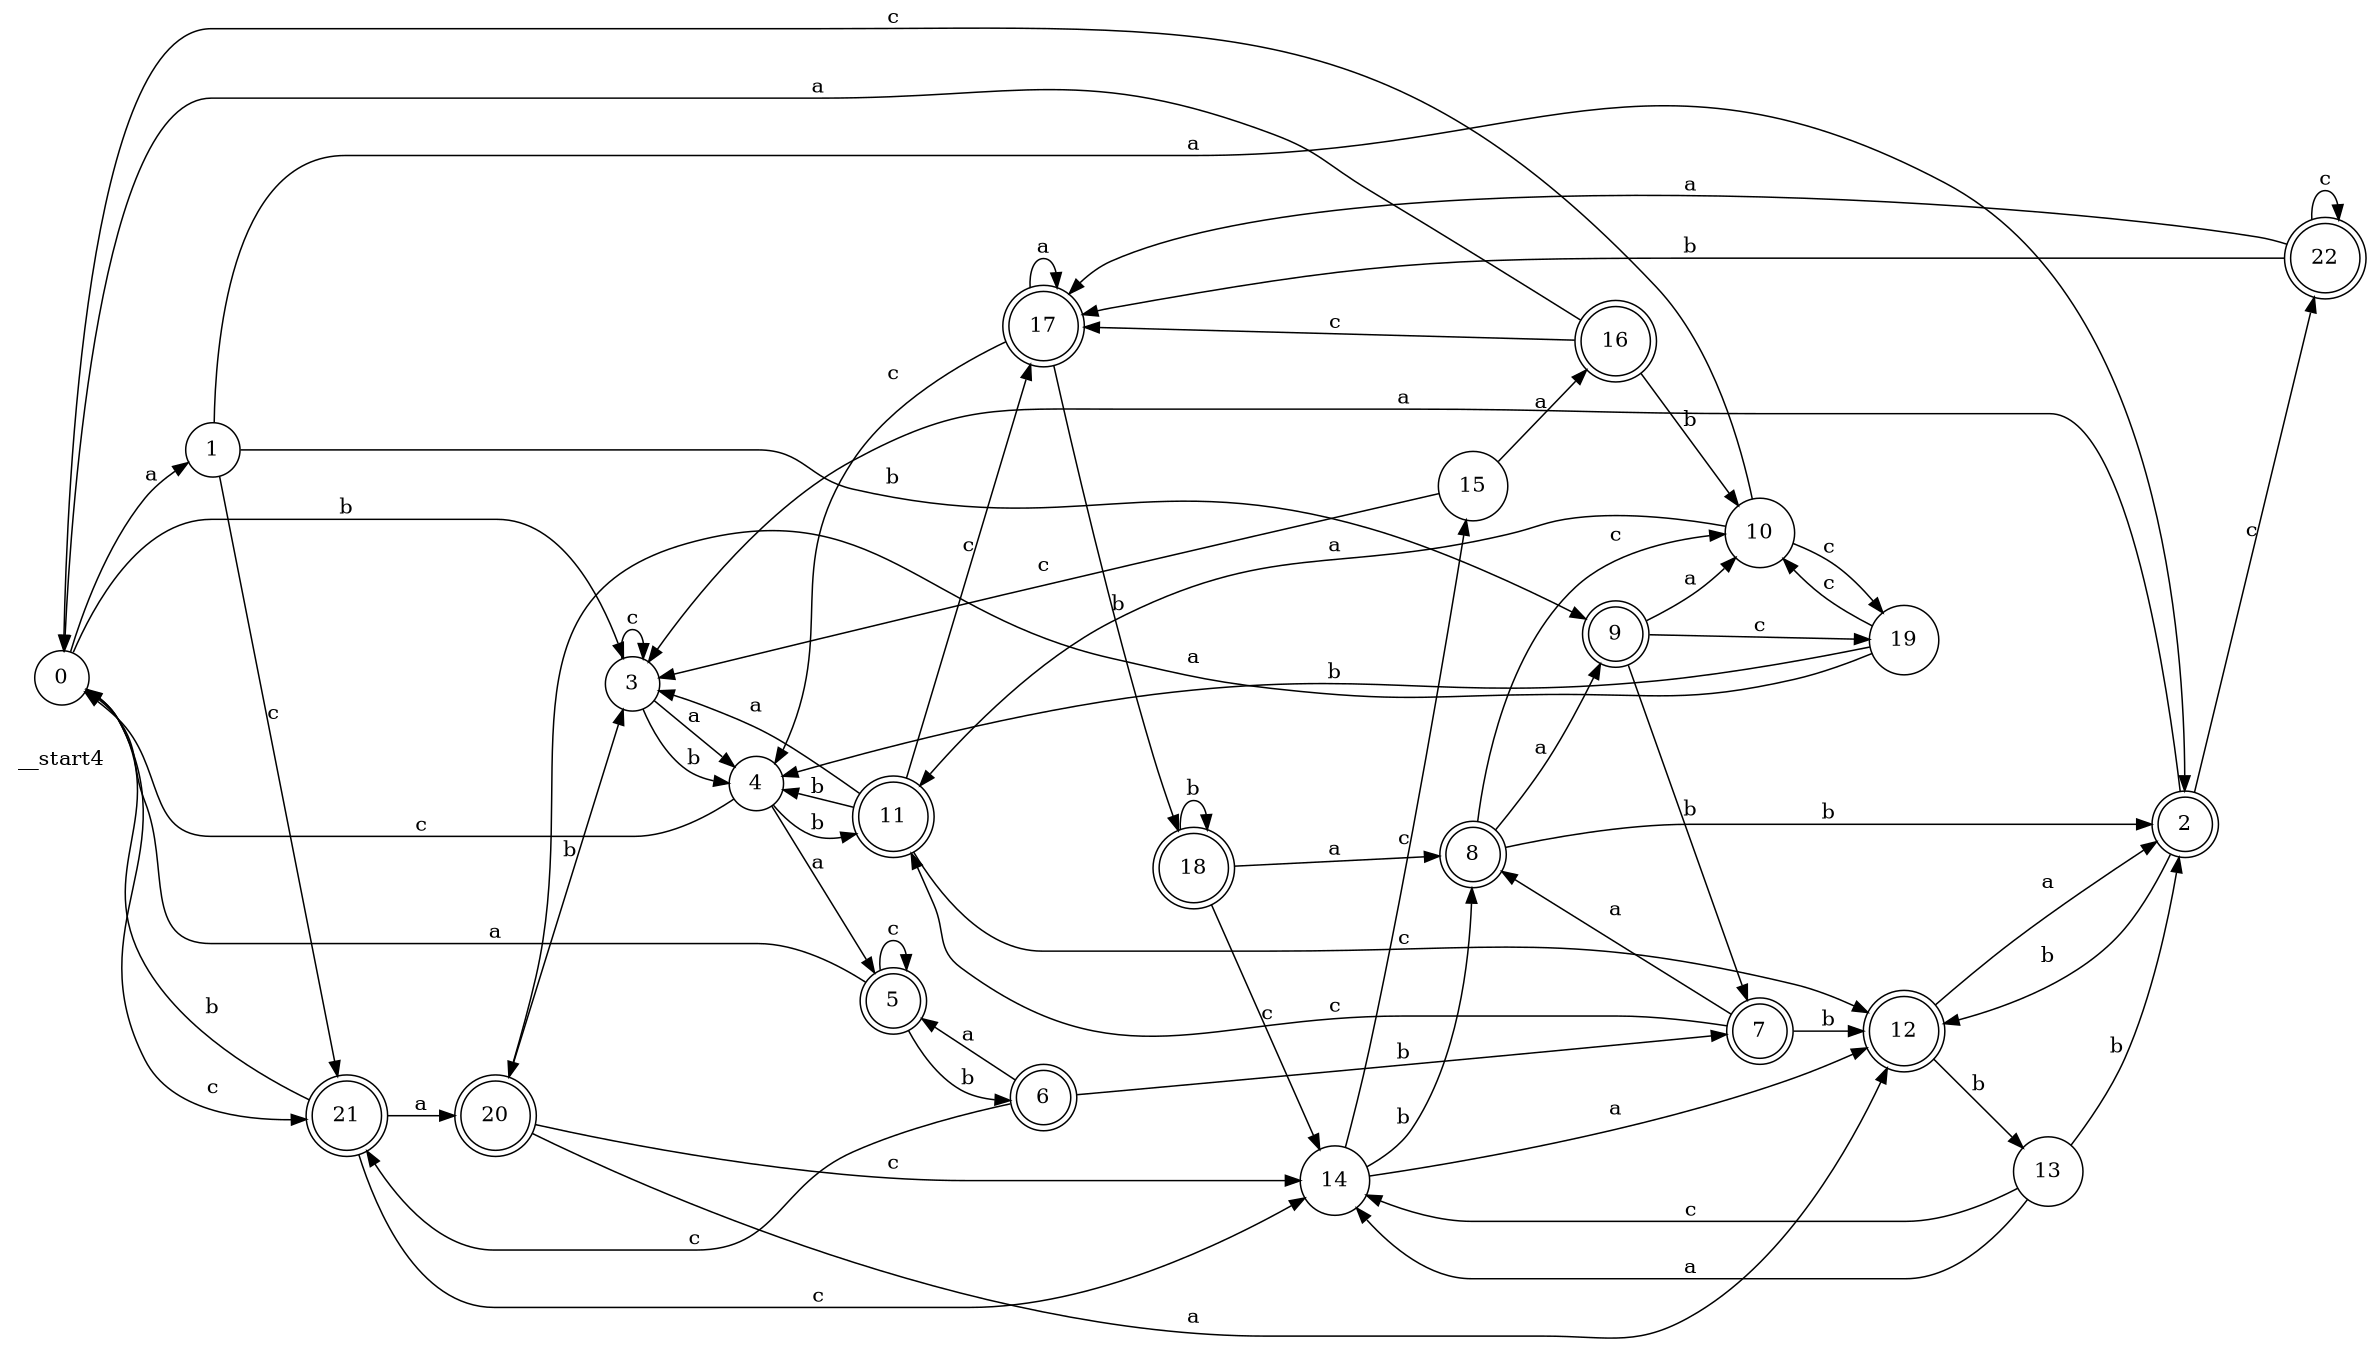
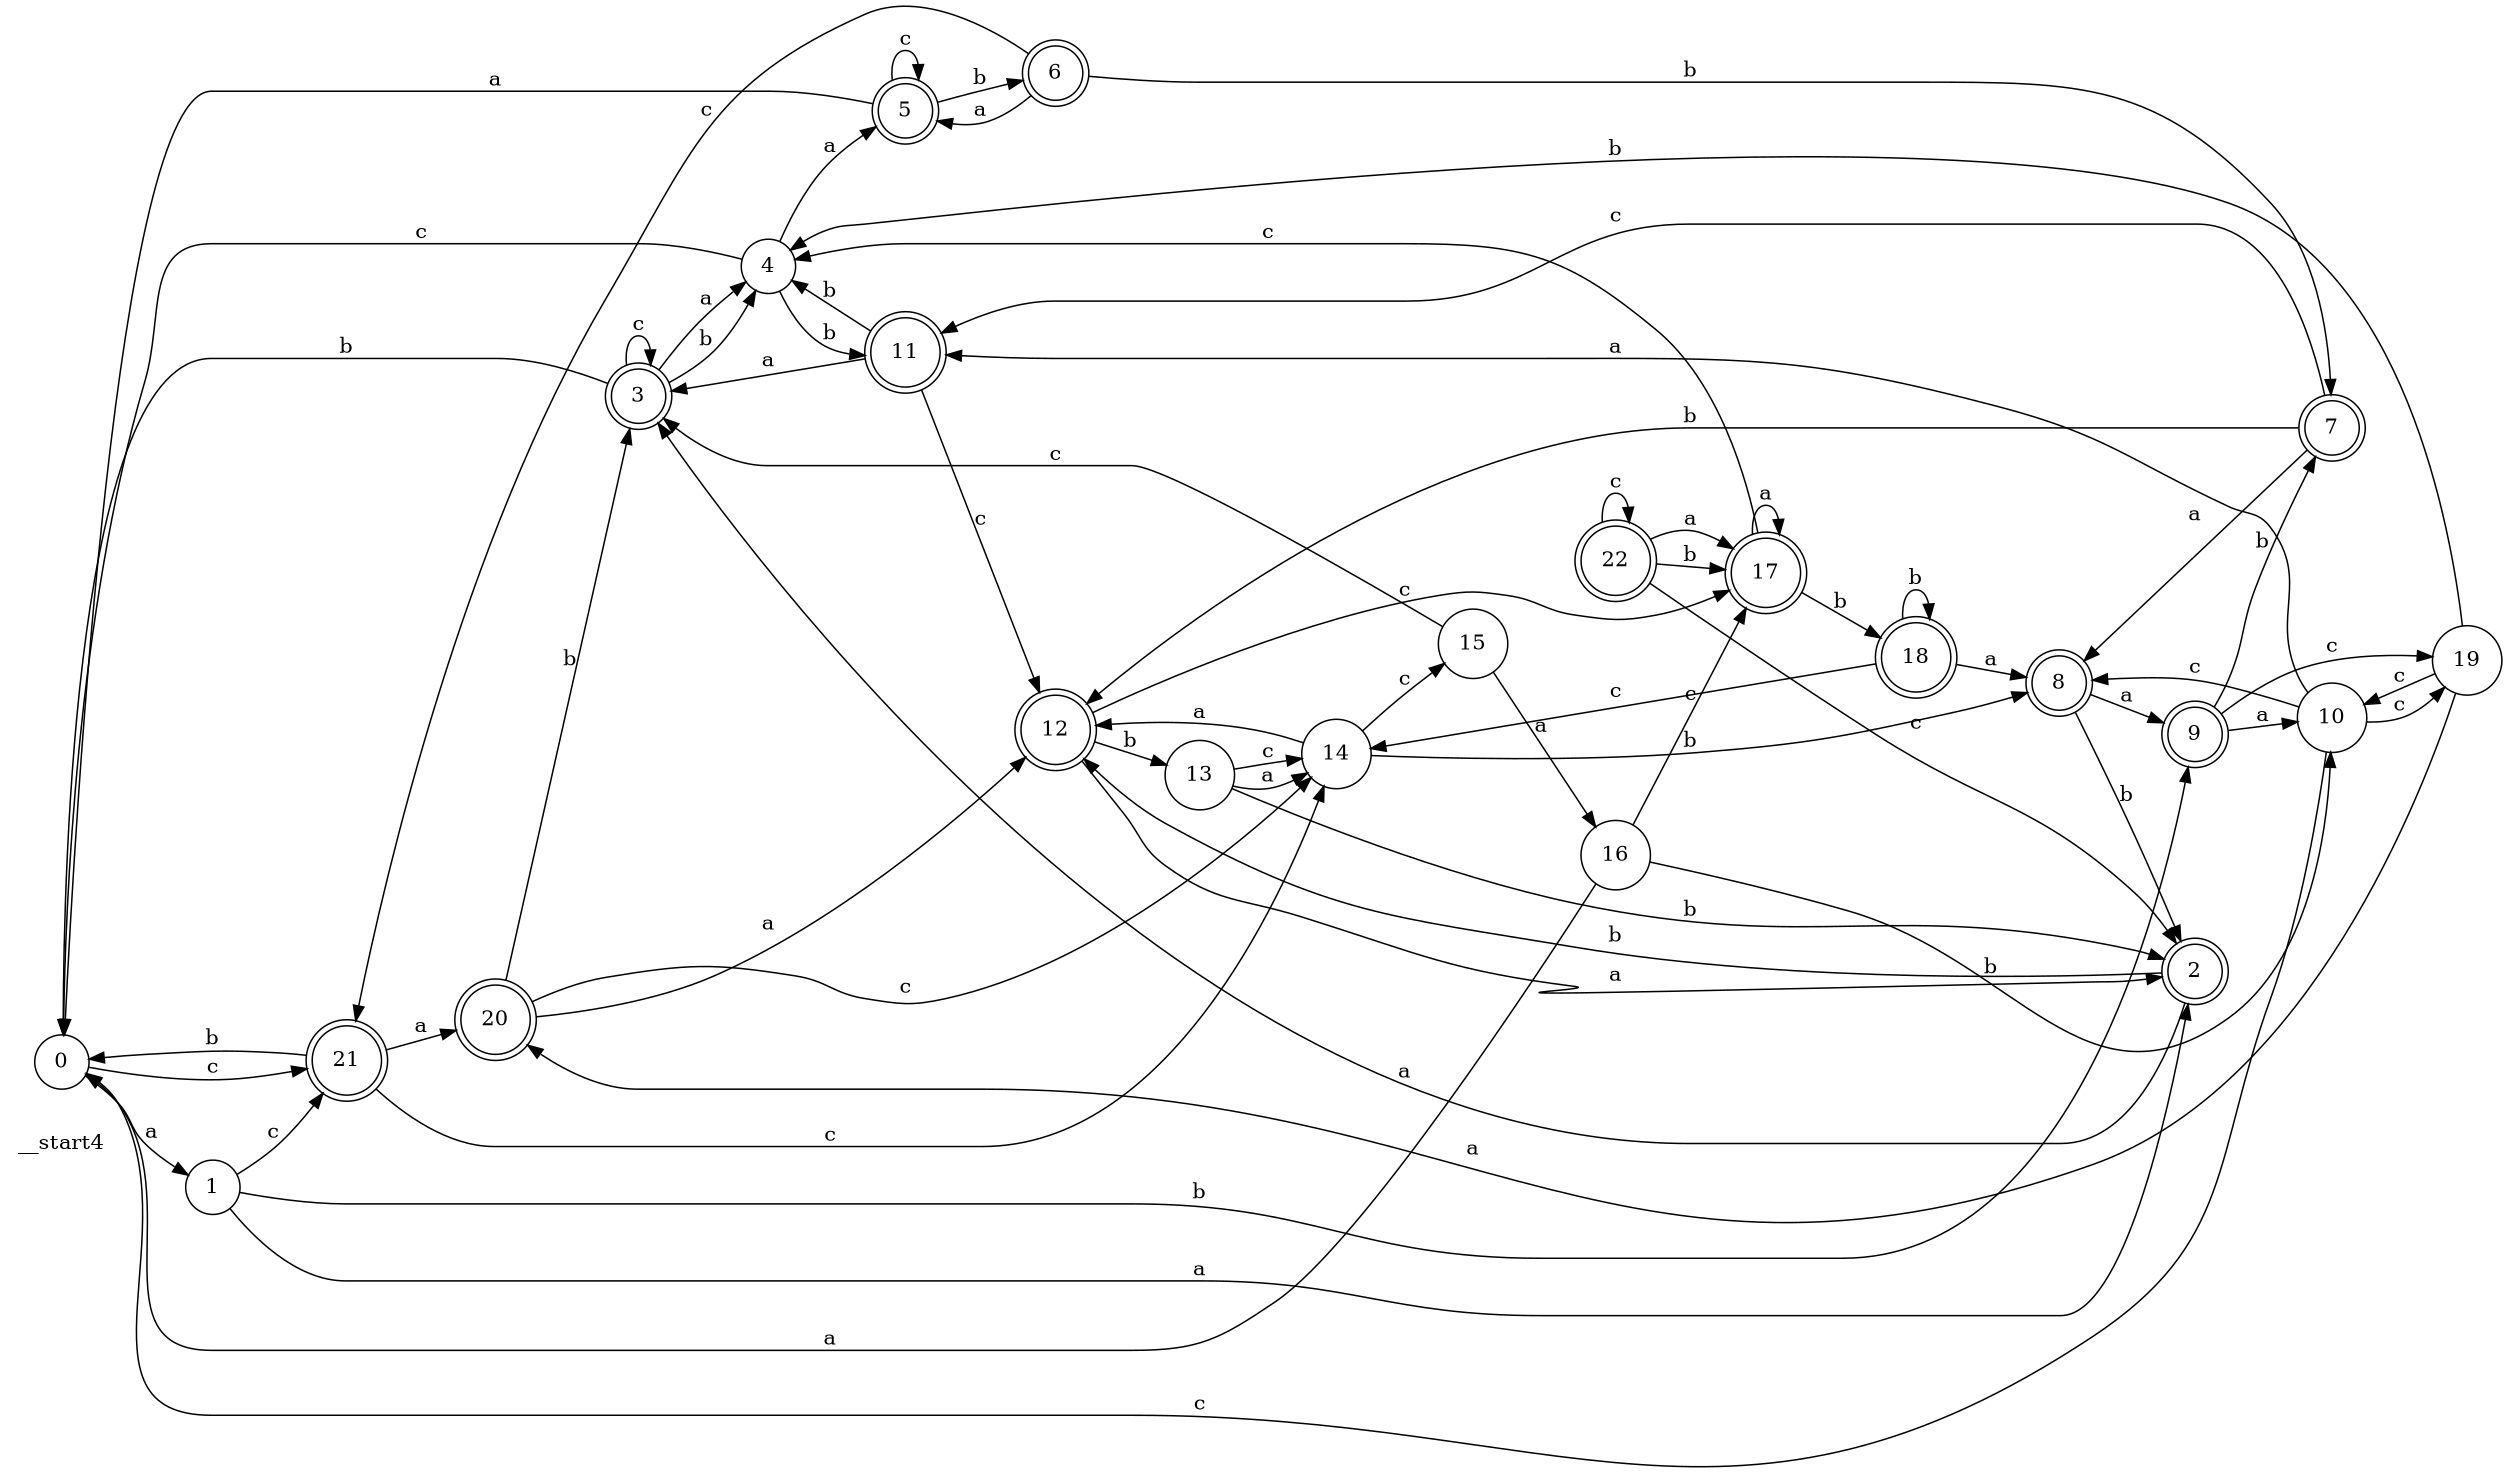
  digraph {
    rankdir=LR
    node [shape=doublecircle color=black fillcolor=white style="rounded,filled"]
    n1 [label=__start4 shape=none color="" fillcolor="" style=""]
    n2 [label=0 shape=circle style=filled]
    n3 [label=1 shape=circle style=filled]
-   n4 [label=3 shape=circle]
+   n4 [label=3]
    n5 [label=21]
    n6 [label=2]
    n7 [label=9]
    n8 [label=4 shape=circle style=filled]
    n9 [label=14 shape=circle style=filled]
    n10 [label=20]
    n11 [label=12]
    n12 [label=22]
    n13 [label=7]
    n14 [label=10 shape=circle style=filled]
    n15 [label=19 shape=circle style=filled]
    n16 [label=13 shape=circle style=filled]
    n17 [label=17]
    n18 [label=5]
    n19 [label=11 style=filled]
    n20 [label=6]
    n21 [label=8]
    n22 [label=18]
    n23 [label=15 shape=circle style=filled]
-   n24 [label=16 style=filled]
+   n24 [label=16 shape=circle style=filled]
    n2 -> n3 [label=a]
-   n2 -> n4 [label=b]
+   n4 -> n2 [label=b]
    n2 -> n5 [label=c]
    n3 -> n5 [label=c]
    n3 -> n6 [label=a]
    n3 -> n7 [label=b]
    n4 -> n4 [label=c]
    n4 -> n8 [label=a]
    n4 -> n8 [label=b]
    n5 -> n2 [label=b]
    n5 -> n9 [label=c]
    n5 -> n10 [label=a]
    n6 -> n4 [label=a]
    n6 -> n11 [label=b]
-   n6 -> n12 [label=c]
+   n12 -> n6 [label=c]
    n7 -> n13 [label=b]
    n7 -> n14 [label=a]
    n7 -> n15 [label=c]
    n8 -> n2 [label=c]
    n8 -> n18 [label=a]
    n8 -> n19 [label=b]
    n9 -> n11 [label=a]
    n9 -> n21 [label=b]
    n9 -> n23 [label=c]
    n10 -> n4 [label=b]
    n10 -> n9 [label=c]
    n10 -> n11 [label=a]
    n11 -> n6 [label=a]
    n11 -> n16 [label=b]
-   n19 -> n17 [label=c]
+   n11 -> n17 [label=c]
    n12 -> n12 [label=c]
    n12 -> n17 [label=a]
    n12 -> n17 [label=b]
    n13 -> n11 [label=b]
    n13 -> n19 [label=c]
    n13 -> n21 [label=a]
    n14 -> n2 [label=c]
    n14 -> n15 [label=c]
    n14 -> n19 [label=a]
    n15 -> n8 [label=b]
    n15 -> n10 [label=a]
    n15 -> n14 [label=c]
    n16 -> n6 [label=b]
    n16 -> n9 [label=a]
    n16 -> n9 [label=c]
    n17 -> n8 [label=c]
    n17 -> n17 [label=a]
    n17 -> n22 [label=b]
    n18 -> n2 [label=a]
    n18 -> n18 [label=c]
    n18 -> n20 [label=b]
    n19 -> n4 [label=a]
    n19 -> n8 [label=b]
    n19 -> n11 [label=c]
    n20 -> n5 [label=c]
    n20 -> n13 [label=b]
    n20 -> n18 [label=a]
    n21 -> n6 [label=b]
    n21 -> n7 [label=a]
-   n21 -> n14 [label=c]
+   n14 -> n21 [label=c]
    n22 -> n9 [label=c]
    n22 -> n21 [label=a]
    n22 -> n22 [label=b]
    n23 -> n4 [label=c]
    n23 -> n24 [label=a]
    n24 -> n2 [label=a]
    n24 -> n14 [label=b]
    n24 -> n17 [label=c]
  }
